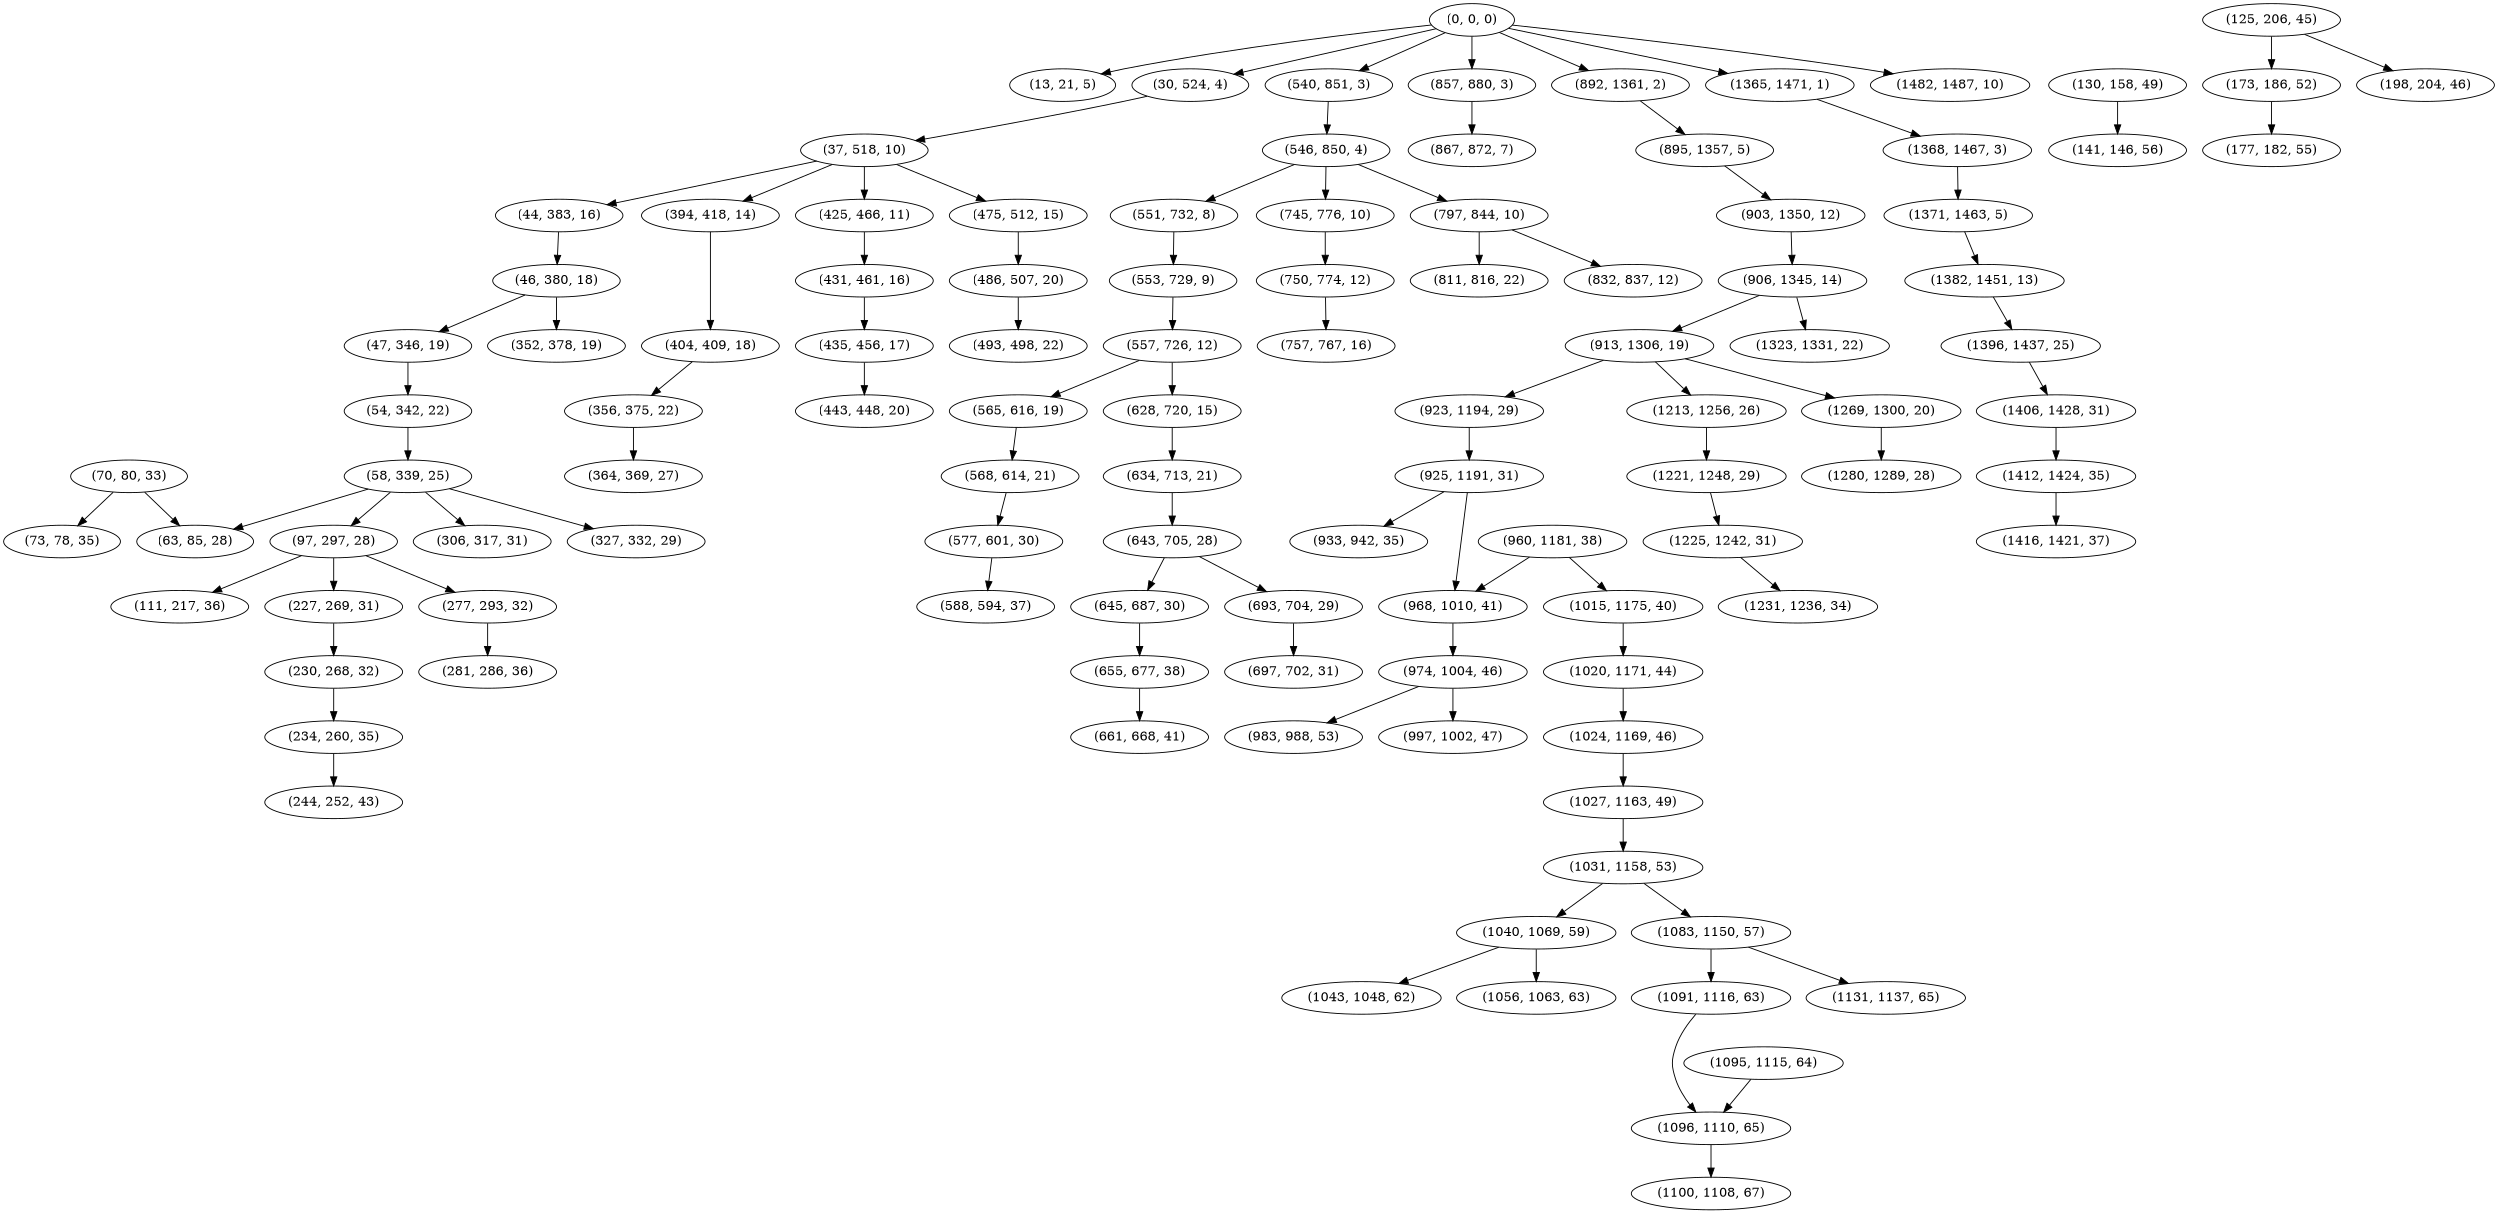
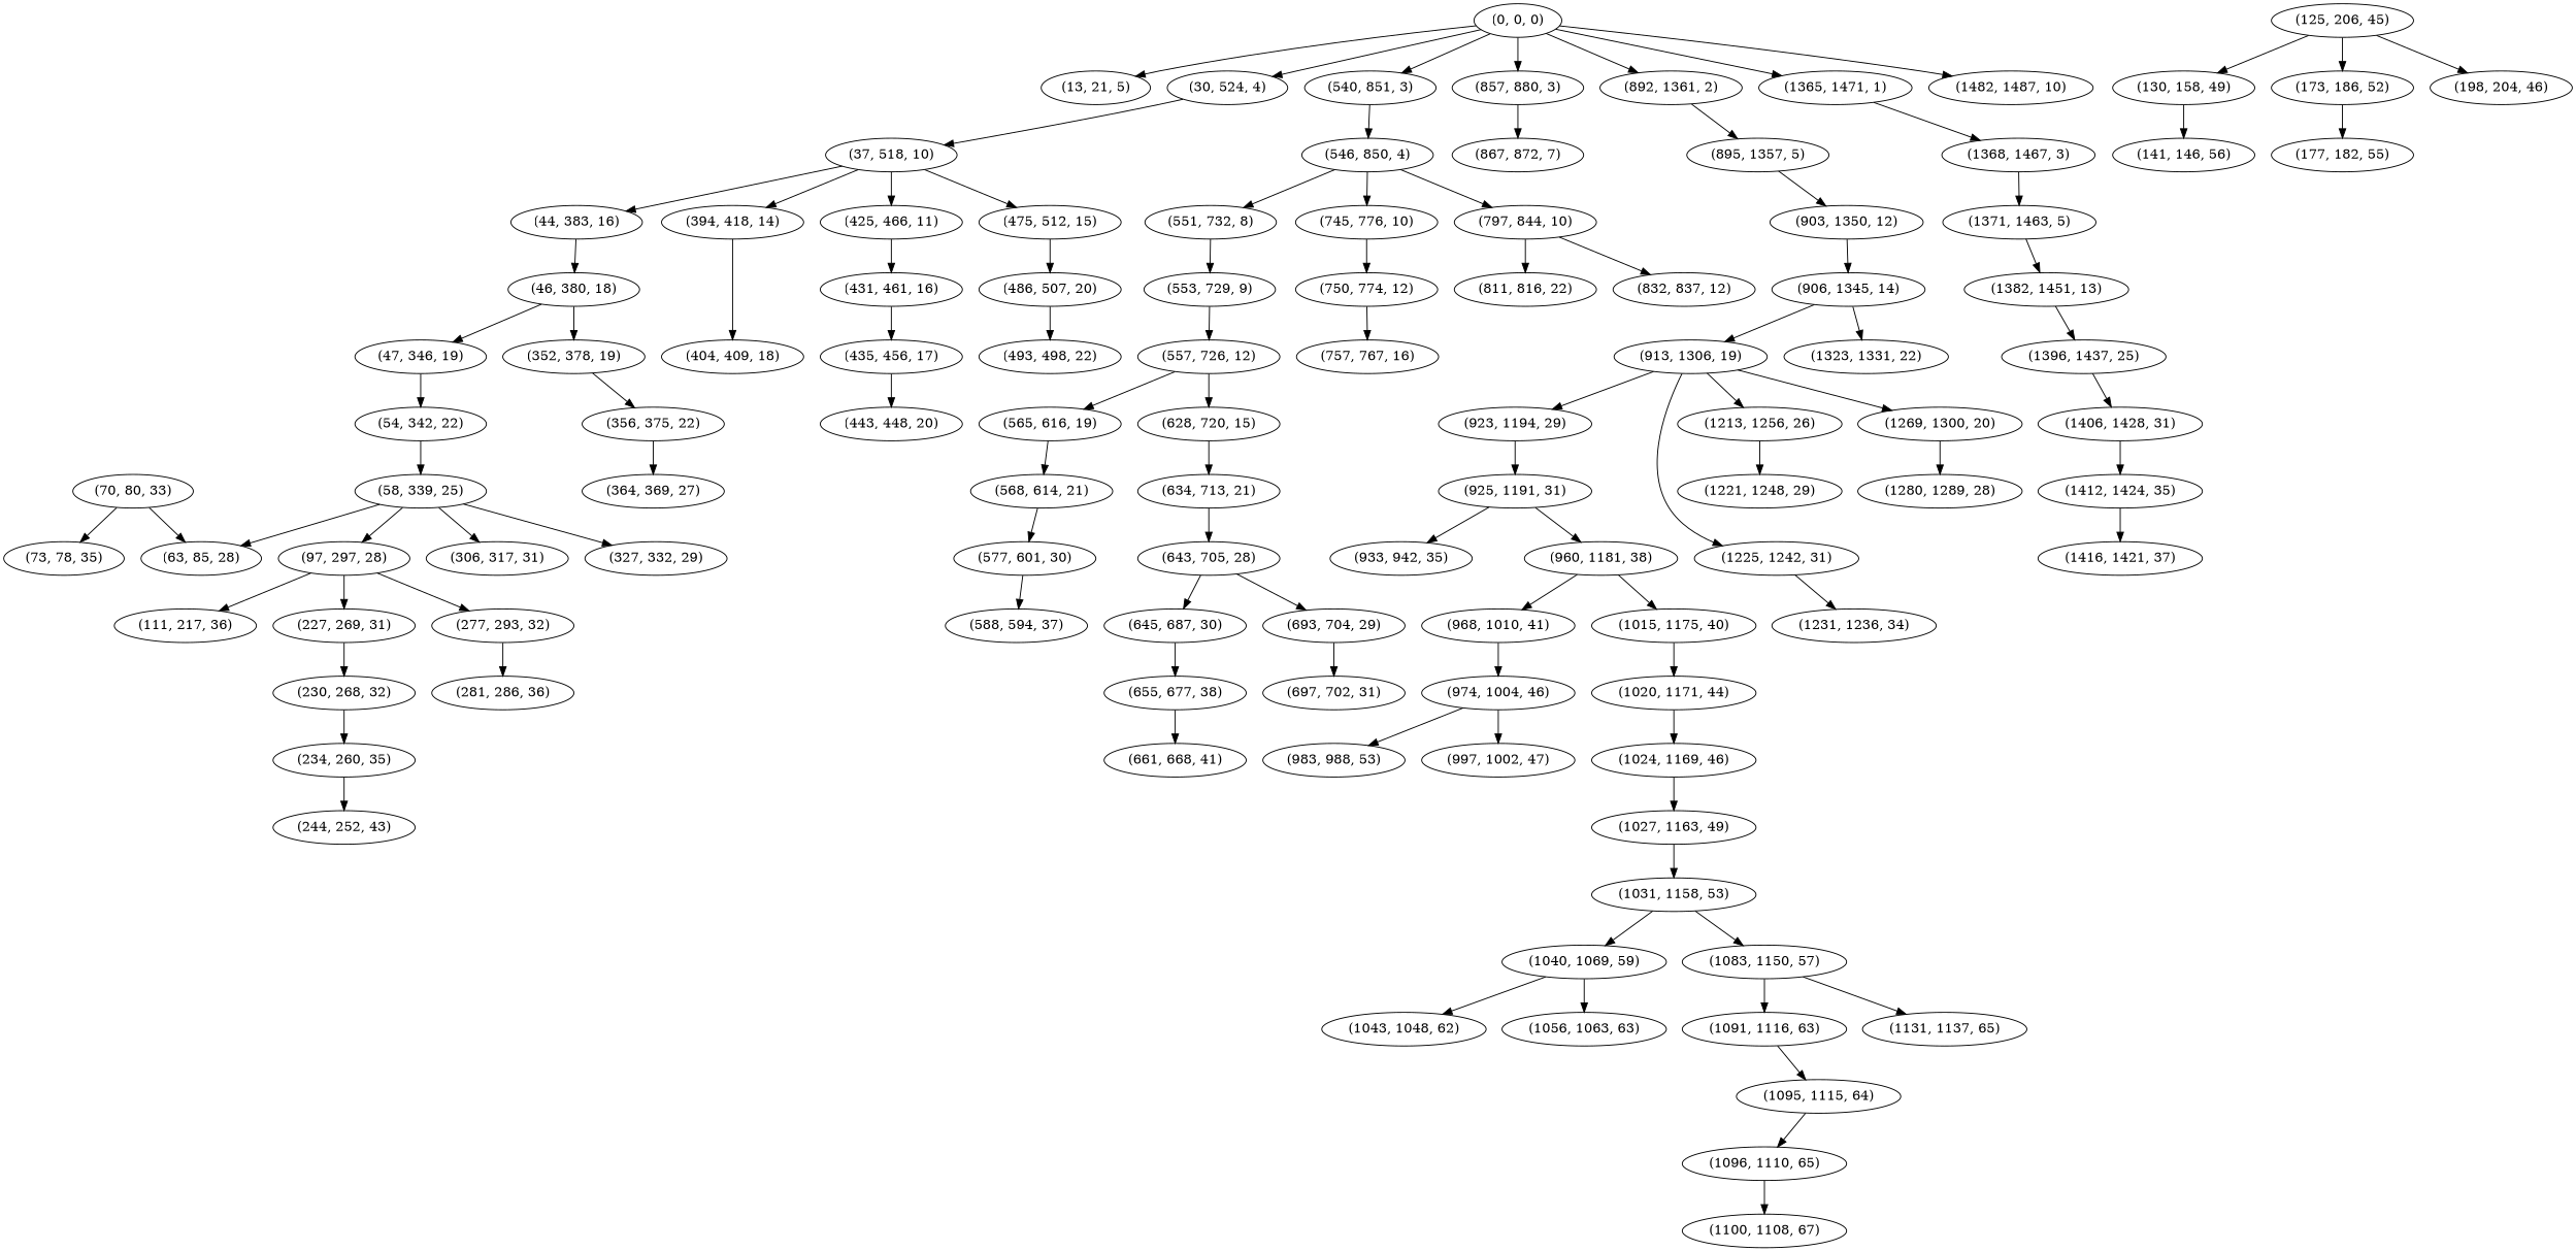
  digraph {
    "(0, 0, 0)"
    "(13, 21, 5)"
    "(30, 524, 4)"
    "(540, 851, 3)"
    "(857, 880, 3)"
    "(892, 1361, 2)"
    "(1365, 1471, 1)"
    "(1482, 1487, 10)"
    "(37, 518, 10)"
    "(546, 850, 4)"
    "(867, 872, 7)"
    "(895, 1357, 5)"
    "(1368, 1467, 3)"
    "(44, 383, 16)"
    "(394, 418, 14)"
    "(425, 466, 11)"
    "(475, 512, 15)"
    "(46, 380, 18)"
    "(404, 409, 18)"
    "(431, 461, 16)"
    "(486, 507, 20)"
    "(47, 346, 19)"
    "(352, 378, 19)"
    "(54, 342, 22)"
    "(356, 375, 22)"
    "(58, 339, 25)"
    "(63, 85, 28)"
    "(97, 297, 28)"
    "(306, 317, 31)"
    "(327, 332, 29)"
    "(111, 217, 36)"
    "(227, 269, 31)"
    "(277, 293, 32)"
    "(70, 80, 33)"
    "(73, 78, 35)"
    "(230, 268, 32)"
    "(281, 286, 36)"
    "(125, 206, 45)"
    "(130, 158, 49)"
    "(173, 186, 52)"
    "(198, 204, 46)"
    "(141, 146, 56)"
    "(177, 182, 55)"
    "(234, 260, 35)"
    "(244, 252, 43)"
    "(364, 369, 27)"
    "(435, 456, 17)"
    "(443, 448, 20)"
    "(493, 498, 22)"
    "(551, 732, 8)"
    "(745, 776, 10)"
    "(797, 844, 10)"
    "(553, 729, 9)"
    "(750, 774, 12)"
    "(811, 816, 22)"
    "(832, 837, 12)"
    "(557, 726, 12)"
    "(565, 616, 19)"
    "(628, 720, 15)"
    "(568, 614, 21)"
    "(634, 713, 21)"
    n62 [label="(577, 601, 30)"]
    "(588, 594, 37)"
    "(643, 705, 28)"
    "(645, 687, 30)"
    "(693, 704, 29)"
    "(655, 677, 38)"
    "(697, 702, 31)"
    "(661, 668, 41)"
    "(757, 767, 16)"
    "(903, 1350, 12)"
    "(906, 1345, 14)"
    "(913, 1306, 19)"
    "(1323, 1331, 22)"
    "(923, 1194, 29)"
    "(1213, 1256, 26)"
    "(1269, 1300, 20)"
    "(925, 1191, 31)"
    "(1221, 1248, 29)"
    "(1280, 1289, 28)"
    "(933, 942, 35)"
    "(960, 1181, 38)"
    "(968, 1010, 41)"
    "(1015, 1175, 40)"
    "(974, 1004, 46)"
    "(1020, 1171, 44)"
    "(983, 988, 53)"
    "(997, 1002, 47)"
    "(1024, 1169, 46)"
    "(1027, 1163, 49)"
    "(1031, 1158, 53)"
    "(1040, 1069, 59)"
    "(1083, 1150, 57)"
    "(1043, 1048, 62)"
    "(1056, 1063, 63)"
    "(1091, 1116, 63)"
    "(1131, 1137, 65)"
    "(1095, 1115, 64)"
    "(1096, 1110, 65)"
    "(1100, 1108, 67)"
    "(1225, 1242, 31)"
    "(1231, 1236, 34)"
    "(1371, 1463, 5)"
    "(1382, 1451, 13)"
    "(1396, 1437, 25)"
    "(1406, 1428, 31)"
    "(1412, 1424, 35)"
    "(1416, 1421, 37)"
    "(0, 0, 0)" -> "(13, 21, 5)"
    "(0, 0, 0)" -> "(30, 524, 4)"
    "(0, 0, 0)" -> "(540, 851, 3)"
    "(0, 0, 0)" -> "(857, 880, 3)"
    "(0, 0, 0)" -> "(892, 1361, 2)"
    "(0, 0, 0)" -> "(1365, 1471, 1)"
    "(0, 0, 0)" -> "(1482, 1487, 10)"
    "(30, 524, 4)" -> "(37, 518, 10)"
    "(540, 851, 3)" -> "(546, 850, 4)"
    "(857, 880, 3)" -> "(867, 872, 7)"
    "(892, 1361, 2)" -> "(895, 1357, 5)"
    "(1365, 1471, 1)" -> "(1368, 1467, 3)"
    "(37, 518, 10)" -> "(44, 383, 16)"
    "(37, 518, 10)" -> "(394, 418, 14)"
    "(37, 518, 10)" -> "(425, 466, 11)"
    "(37, 518, 10)" -> "(475, 512, 15)"
    "(546, 850, 4)" -> "(551, 732, 8)"
    "(546, 850, 4)" -> "(745, 776, 10)"
    "(546, 850, 4)" -> "(797, 844, 10)"
    "(895, 1357, 5)" -> "(903, 1350, 12)"
    "(1368, 1467, 3)" -> "(1371, 1463, 5)"
    "(44, 383, 16)" -> "(46, 380, 18)"
    "(394, 418, 14)" -> "(404, 409, 18)"
    "(425, 466, 11)" -> "(431, 461, 16)"
    "(475, 512, 15)" -> "(486, 507, 20)"
    "(46, 380, 18)" -> "(47, 346, 19)"
    "(46, 380, 18)" -> "(352, 378, 19)"
    "(431, 461, 16)" -> "(435, 456, 17)"
    "(486, 507, 20)" -> "(493, 498, 22)"
    "(47, 346, 19)" -> "(54, 342, 22)"
-   "(404, 409, 18)" -> "(356, 375, 22)"
+   "(352, 378, 19)" -> "(356, 375, 22)"
    "(54, 342, 22)" -> "(58, 339, 25)"
    "(356, 375, 22)" -> "(364, 369, 27)"
    "(58, 339, 25)" -> "(63, 85, 28)"
    "(58, 339, 25)" -> "(97, 297, 28)"
    "(58, 339, 25)" -> "(306, 317, 31)"
    "(58, 339, 25)" -> "(327, 332, 29)"
    "(97, 297, 28)" -> "(111, 217, 36)"
    "(97, 297, 28)" -> "(227, 269, 31)"
    "(97, 297, 28)" -> "(277, 293, 32)"
    "(227, 269, 31)" -> "(230, 268, 32)"
    "(277, 293, 32)" -> "(281, 286, 36)"
    "(70, 80, 33)" -> "(63, 85, 28)"
    "(70, 80, 33)" -> "(73, 78, 35)"
    "(230, 268, 32)" -> "(234, 260, 35)"
+   "(125, 206, 45)" -> "(130, 158, 49)"
    "(125, 206, 45)" -> "(173, 186, 52)"
    "(125, 206, 45)" -> "(198, 204, 46)"
    "(130, 158, 49)" -> "(141, 146, 56)"
    "(173, 186, 52)" -> "(177, 182, 55)"
    "(234, 260, 35)" -> "(244, 252, 43)"
    "(435, 456, 17)" -> "(443, 448, 20)"
    "(551, 732, 8)" -> "(553, 729, 9)"
    "(745, 776, 10)" -> "(750, 774, 12)"
    "(797, 844, 10)" -> "(811, 816, 22)"
    "(797, 844, 10)" -> "(832, 837, 12)"
    "(553, 729, 9)" -> "(557, 726, 12)"
    "(750, 774, 12)" -> "(757, 767, 16)"
    "(557, 726, 12)" -> "(565, 616, 19)"
    "(557, 726, 12)" -> "(628, 720, 15)"
    "(565, 616, 19)" -> "(568, 614, 21)"
    "(628, 720, 15)" -> "(634, 713, 21)"
    "(568, 614, 21)" -> n62
    "(634, 713, 21)" -> "(643, 705, 28)"
    n62 -> "(588, 594, 37)"
    "(643, 705, 28)" -> "(645, 687, 30)"
    "(643, 705, 28)" -> "(693, 704, 29)"
    "(645, 687, 30)" -> "(655, 677, 38)"
    "(693, 704, 29)" -> "(697, 702, 31)"
    "(655, 677, 38)" -> "(661, 668, 41)"
    "(903, 1350, 12)" -> "(906, 1345, 14)"
    "(906, 1345, 14)" -> "(913, 1306, 19)"
    "(906, 1345, 14)" -> "(1323, 1331, 22)"
    "(913, 1306, 19)" -> "(923, 1194, 29)"
    "(913, 1306, 19)" -> "(1213, 1256, 26)"
    "(913, 1306, 19)" -> "(1269, 1300, 20)"
    "(923, 1194, 29)" -> "(925, 1191, 31)"
    "(1213, 1256, 26)" -> "(1221, 1248, 29)"
    "(1269, 1300, 20)" -> "(1280, 1289, 28)"
    "(925, 1191, 31)" -> "(933, 942, 35)"
-   "(925, 1191, 31)" -> "(968, 1010, 41)"
-   "(1221, 1248, 29)" -> "(1225, 1242, 31)"
+   "(925, 1191, 31)" -> "(960, 1181, 38)"
+   "(913, 1306, 19)" -> "(1225, 1242, 31)"
    "(960, 1181, 38)" -> "(968, 1010, 41)"
    "(960, 1181, 38)" -> "(1015, 1175, 40)"
    "(968, 1010, 41)" -> "(974, 1004, 46)"
    "(1015, 1175, 40)" -> "(1020, 1171, 44)"
    "(974, 1004, 46)" -> "(983, 988, 53)"
    "(974, 1004, 46)" -> "(997, 1002, 47)"
    "(1020, 1171, 44)" -> "(1024, 1169, 46)"
    "(1024, 1169, 46)" -> "(1027, 1163, 49)"
    "(1027, 1163, 49)" -> "(1031, 1158, 53)"
    "(1031, 1158, 53)" -> "(1040, 1069, 59)"
    "(1031, 1158, 53)" -> "(1083, 1150, 57)"
    "(1040, 1069, 59)" -> "(1043, 1048, 62)"
    "(1040, 1069, 59)" -> "(1056, 1063, 63)"
    "(1083, 1150, 57)" -> "(1091, 1116, 63)"
    "(1083, 1150, 57)" -> "(1131, 1137, 65)"
-   "(1091, 1116, 63)" -> "(1096, 1110, 65)"
+   "(1091, 1116, 63)" -> "(1095, 1115, 64)"
    "(1095, 1115, 64)" -> "(1096, 1110, 65)"
    "(1096, 1110, 65)" -> "(1100, 1108, 67)"
    "(1225, 1242, 31)" -> "(1231, 1236, 34)"
    "(1371, 1463, 5)" -> "(1382, 1451, 13)"
    "(1382, 1451, 13)" -> "(1396, 1437, 25)"
    "(1396, 1437, 25)" -> "(1406, 1428, 31)"
    "(1406, 1428, 31)" -> "(1412, 1424, 35)"
    "(1412, 1424, 35)" -> "(1416, 1421, 37)"
  }
